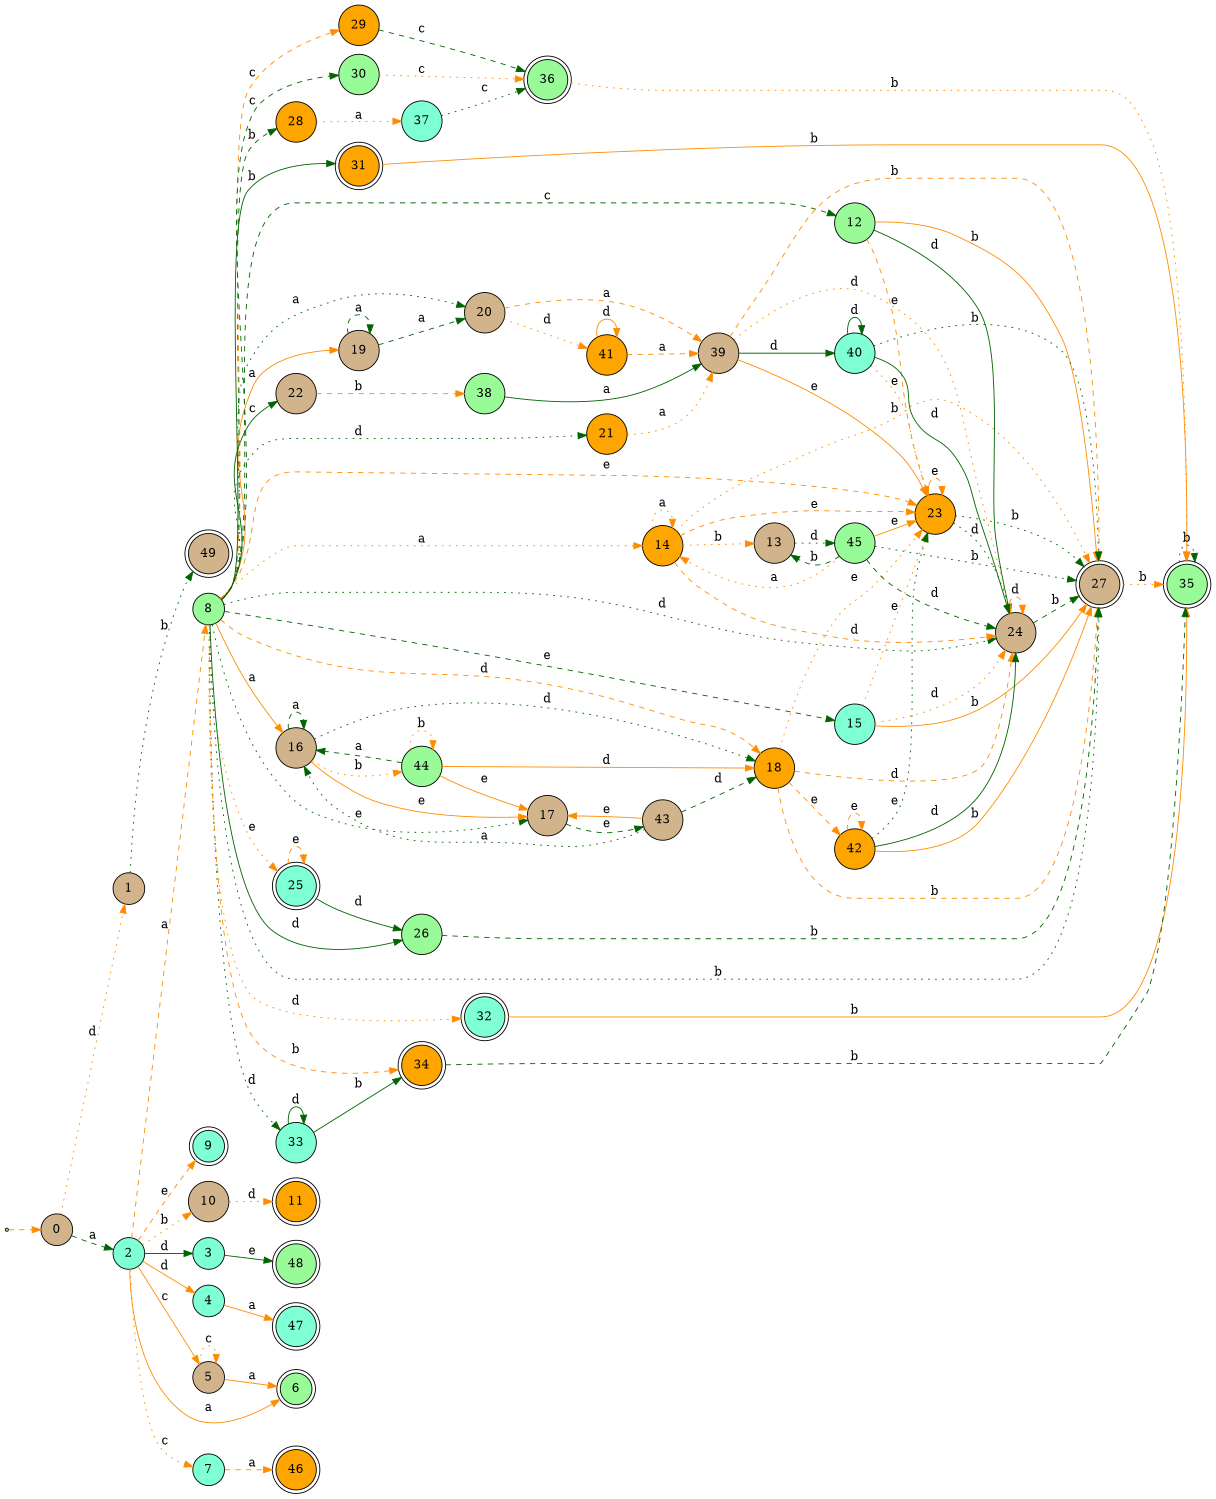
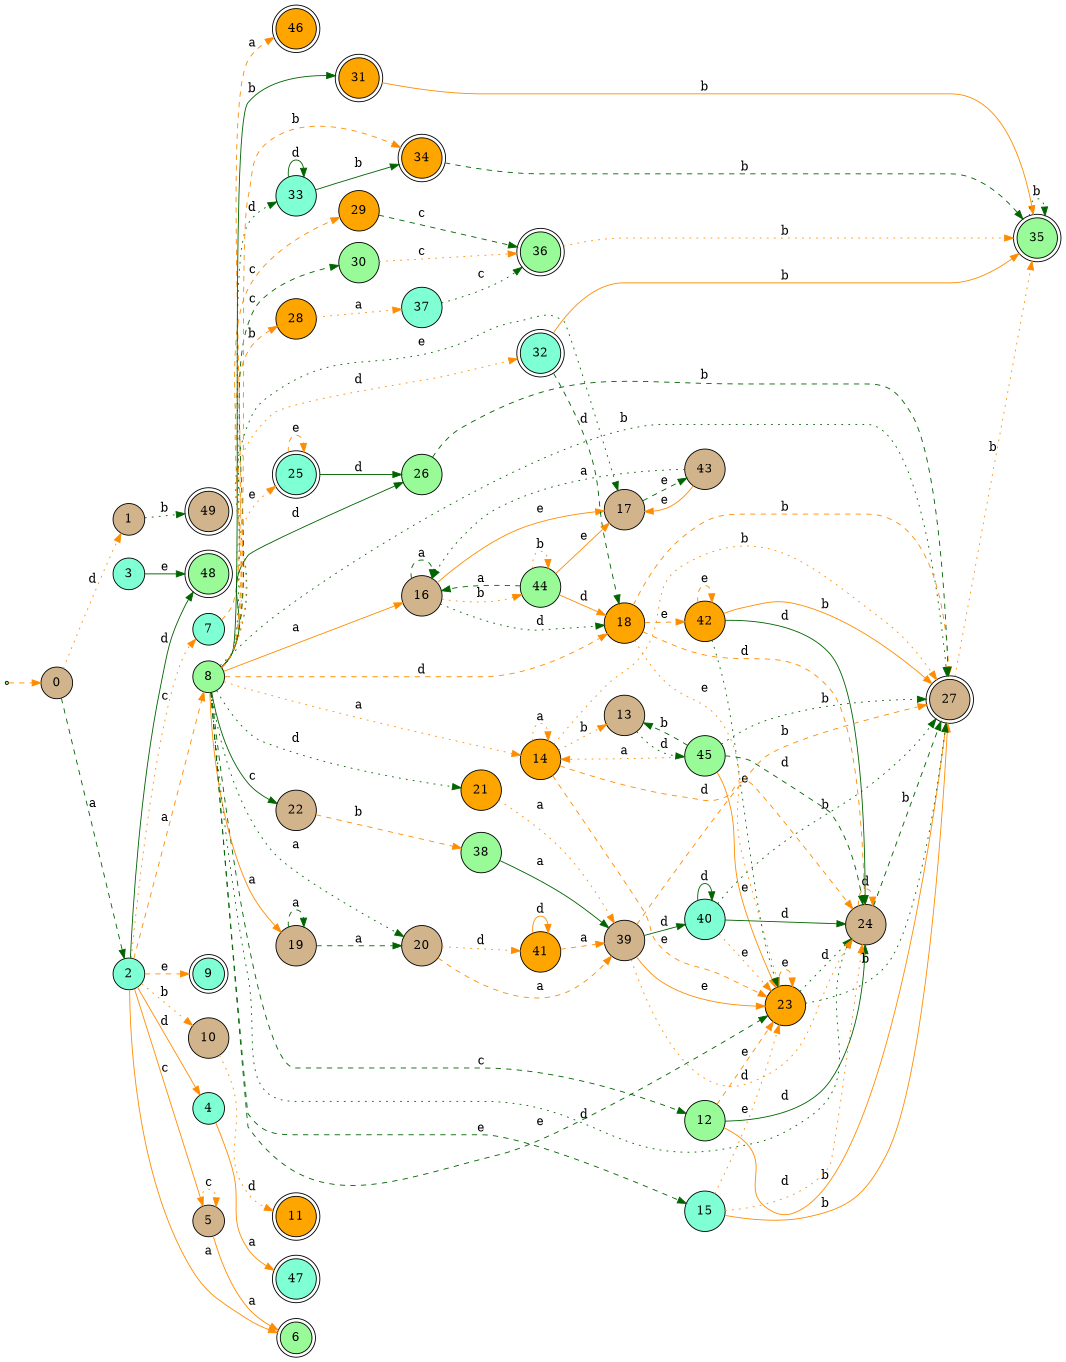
  digraph {
    rankdir=LR
    node [fillcolor=tan shape=circle style=filled]
    edge [color=darkorange style=dotted]
    dummy0 [fillcolor=palegreen shape=point]
    0
    1
    2 [fillcolor=aquamarine]
    49 [shape=doublecircle]
    3 [fillcolor=aquamarine]
    4 [fillcolor=aquamarine]
    5
    6 [fillcolor=palegreen shape=doublecircle]
    7 [fillcolor=aquamarine]
    8 [fillcolor=palegreen]
    9 [fillcolor=aquamarine shape=doublecircle]
    10
    48 [fillcolor=palegreen shape=doublecircle]
    47 [fillcolor=aquamarine shape=doublecircle]
    46 [fillcolor=orange shape=doublecircle]
    12 [fillcolor=palegreen]
    14 [fillcolor=orange]
    15 [fillcolor=aquamarine]
    16
    17
    18 [fillcolor=orange]
    19
    20
    21 [fillcolor=orange]
    22
    23 [fillcolor=orange]
    24
    25 [fillcolor=aquamarine shape=doublecircle]
    26 [fillcolor=palegreen]
    27 [shape=doublecircle]
    28 [fillcolor=orange]
    29 [fillcolor=orange]
    30 [fillcolor=palegreen]
    31 [fillcolor=orange shape=doublecircle]
    32 [fillcolor=aquamarine shape=doublecircle]
    33 [fillcolor=aquamarine]
    34 [fillcolor=orange shape=doublecircle]
    11 [fillcolor=orange shape=doublecircle]
    45 [fillcolor=palegreen]
    13
    44 [fillcolor=palegreen]
    43
    42 [fillcolor=orange]
    39
    41 [fillcolor=orange]
    38 [fillcolor=palegreen]
    35 [fillcolor=palegreen shape=doublecircle]
    37 [fillcolor=aquamarine]
    36 [fillcolor=palegreen shape=doublecircle]
    40 [fillcolor=aquamarine]
    dummy0 -> 0 [style=dashed]
    0 -> 1 [label=d]
    0 -> 2 [color=darkgreen label=a style=dashed]
    1 -> 49 [color=darkgreen label=b]
-   2 -> 3 [color=darkgreen label=d style=solid]
+   2 -> 48 [color=darkgreen label=d style=solid]
    2 -> 4 [label=d style=solid]
    2 -> 5 [label=c style=solid]
    2 -> 6 [label=a style=solid]
    2 -> 7 [label=c]
    2 -> 8 [label=a style=dashed]
    2 -> 9 [label=e style=dashed]
    2 -> 10 [label=b]
    3 -> 48 [color=darkgreen label=e style=solid]
    4 -> 47 [label=a style=solid]
    5 -> 5 [label=c]
    5 -> 6 [label=a style=solid]
    7 -> 46 [label=a style=dashed]
    8 -> 12 [color=darkgreen label=c style=dashed]
    8 -> 14 [label=a]
    8 -> 15 [color=darkgreen label=e style=dashed]
    8 -> 16 [label=a style=solid]
    8 -> 17 [color=darkgreen label=e]
    8 -> 18 [label=d style=dashed]
    8 -> 19 [label=a style=solid]
    8 -> 20 [color=darkgreen label=a]
    8 -> 21 [color=darkgreen label=d]
    8 -> 22 [color=darkgreen label=c style=solid]
-   8 -> 23 [label=e style=dashed]
+   8 -> 23 [color=darkgreen label=e style=dashed]
    8 -> 24 [color=darkgreen label=d]
    8 -> 25 [label=e]
    8 -> 26 [color=darkgreen label=d style=solid]
    8 -> 27 [color=darkgreen label=b]
-   8 -> 28 [color=darkgreen label=b style=dashed]
+   8 -> 28 [label=b style=dashed]
    8 -> 29 [label=c style=dashed]
    8 -> 30 [color=darkgreen label=c style=dashed]
    8 -> 31 [color=darkgreen label=b style=solid]
    8 -> 32 [label=d]
    8 -> 33 [color=darkgreen label=d]
    8 -> 34 [label=b style=dashed]
    10 -> 11 [label=d]
    12 -> 23 [label=e style=dashed]
    12 -> 24 [color=darkgreen label=d style=solid]
    12 -> 27 [label=b style=solid]
    14 -> 14 [label=a]
    14 -> 23 [label=e style=dashed]
    14 -> 24 [label=d style=dashed]
    14 -> 27 [label=b]
    14 -> 13 [label=b]
    15 -> 23 [label=e]
    15 -> 24 [label=d]
    15 -> 27 [label=b style=solid]
    16 -> 16 [color=darkgreen label=a style=dashed]
    16 -> 17 [label=e style=solid]
    16 -> 18 [color=darkgreen label=d]
    16 -> 44 [label=b]
    17 -> 43 [color=darkgreen label=e style=dashed]
    18 -> 23 [label=e]
    18 -> 24 [label=d style=dashed]
    18 -> 27 [label=b style=dashed]
    18 -> 42 [label=e style=dashed]
    19 -> 19 [color=darkgreen label=a style=dashed]
    19 -> 20 [color=darkgreen label=a style=dashed]
    20 -> 39 [label=a style=dashed]
    20 -> 41 [label=d]
    21 -> 39 [label=a]
    22 -> 38 [label=b style=dashed]
    23 -> 23 [label=e style=dashed]
    23 -> 24 [color=darkgreen label=d]
    23 -> 27 [color=darkgreen label=b]
    24 -> 24 [label=d style=dashed]
    24 -> 27 [color=darkgreen label=b style=dashed]
    25 -> 25 [label=e style=dashed]
    25 -> 26 [color=darkgreen label=d style=solid]
    26 -> 27 [color=darkgreen label=b style=dashed]
    27 -> 35 [label=b]
    28 -> 37 [label=a]
    29 -> 36 [color=darkgreen label=c style=dashed]
    30 -> 36 [label=c]
    31 -> 35 [label=b style=solid]
    32 -> 35 [label=b style=solid]
    33 -> 33 [color=darkgreen label=d style=solid]
    33 -> 34 [color=darkgreen label=b style=solid]
    34 -> 35 [color=darkgreen label=b style=dashed]
    45 -> 14 [label=a]
    45 -> 23 [label=e style=solid]
    45 -> 24 [color=darkgreen label=d style=dashed]
    45 -> 27 [color=darkgreen label=b]
    45 -> 13 [color=darkgreen label=b style=dashed]
    13 -> 45 [color=darkgreen label=d]
    44 -> 16 [color=darkgreen label=a style=dashed]
    44 -> 17 [label=e style=solid]
    44 -> 18 [label=d style=solid]
    44 -> 44 [label=b]
    43 -> 16 [color=darkgreen label=a]
    43 -> 17 [label=e style=solid]
-   43 -> 18 [color=darkgreen label=d style=dashed]
+   32 -> 18 [color=darkgreen label=d style=dashed]
    42 -> 23 [color=darkgreen label=e]
    42 -> 24 [color=darkgreen label=d style=solid]
    42 -> 27 [label=b style=solid]
    42 -> 42 [label=e style=dashed]
    39 -> 23 [label=e style=solid]
    39 -> 24 [label=d]
    39 -> 27 [label=b style=dashed]
    39 -> 40 [color=darkgreen label=d style=solid]
    41 -> 39 [label=a style=dashed]
    41 -> 41 [label=d style=solid]
    38 -> 39 [color=darkgreen label=a style=solid]
    35 -> 35 [color=darkgreen label=b]
    37 -> 36 [color=darkgreen label=c]
    36 -> 35 [label=b]
    40 -> 23 [label=e]
    40 -> 24 [color=darkgreen label=d style=solid]
    40 -> 27 [color=darkgreen label=b]
    40 -> 40 [color=darkgreen label=d style=solid]
  }
